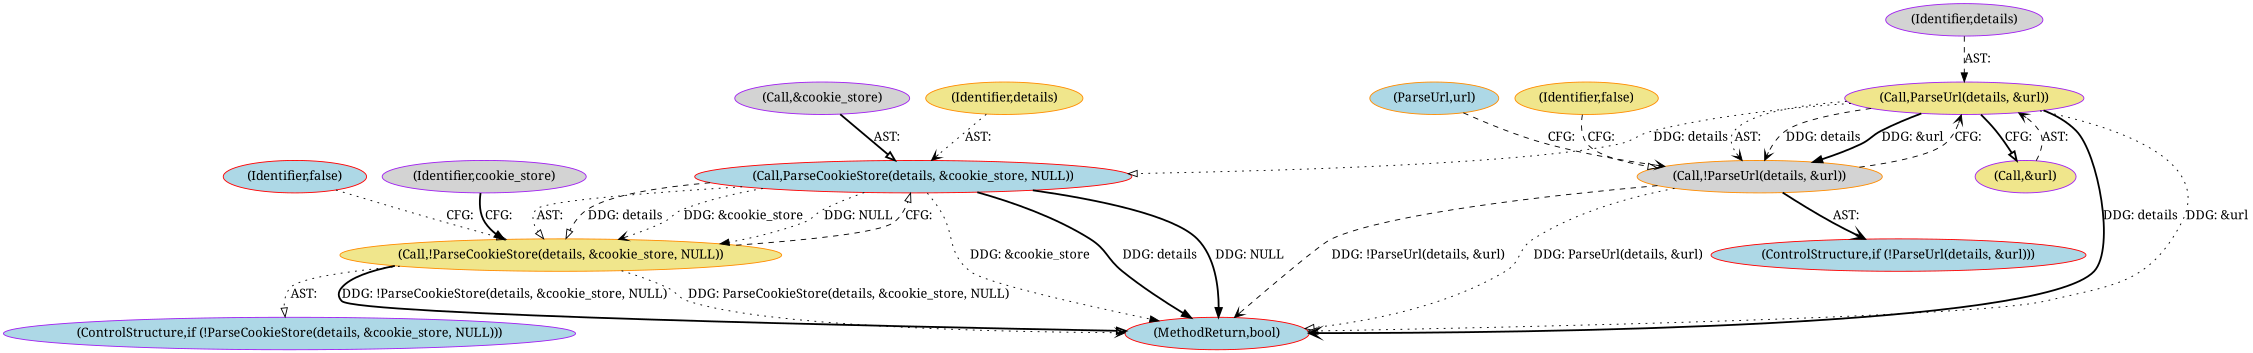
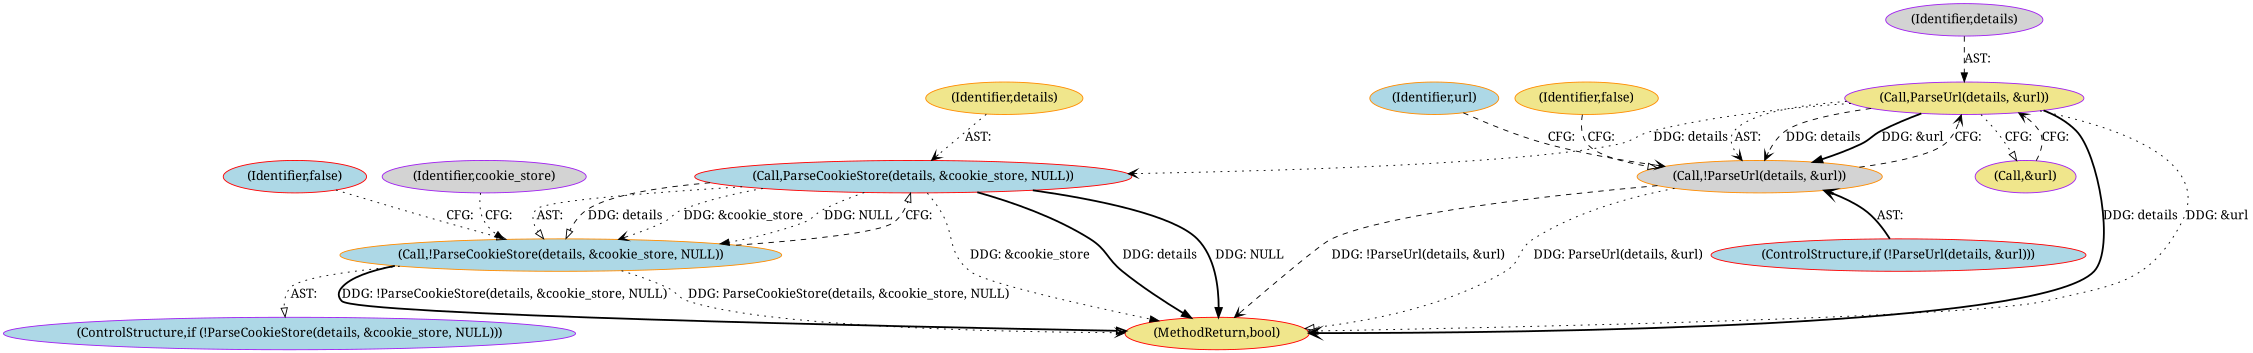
  digraph {
    fontname="Noto Serif"
    node [color=purple fillcolor=lightblue fontname="Noto Serif" style=filled]
    edge [arrowhead=onormal fontname="Noto Serif" style=dotted]
    n1 [fillcolor=khaki label="(Call,ParseUrl(details, &url))"]
    n2 [color=darkorange fillcolor=lightgrey label="(Call,!ParseUrl(details, &url))"]
    n3 [color=red label="(Call,ParseCookieStore(details, &cookie_store, NULL))"]
    n4 [fillcolor=khaki label="(Call,&url)"]
-   n5 [color=red label="(MethodReturn,bool)"]
+   n5 [color=red fillcolor=khaki label="(MethodReturn,bool)"]
    n6 [color=red label="(ControlStructure,if (!ParseUrl(details, &url)))"]
-   n7 [color=darkorange fillcolor=khaki label="(Call,!ParseCookieStore(details, &cookie_store, NULL))"]
+   n7 [color=darkorange label="(Call,!ParseCookieStore(details, &cookie_store, NULL))"]
    n8 [label="(ControlStructure,if (!ParseCookieStore(details, &cookie_store, NULL)))"]
-   n9 [color=darkorange label="(ParseUrl,url)"]
+   n9 [color=darkorange label="(Identifier,url)"]
    n10 [color=red label="(Identifier,false)"]
    n11 [fillcolor=lightgrey label="(Identifier,details)"]
-   n12 [fillcolor=lightgrey label="(Call,&cookie_store)"]
    n13 [color=darkorange fillcolor=khaki label="(Identifier,details)"]
    n14 [color=darkorange fillcolor=khaki label="(Identifier,false)"]
    n15 [fillcolor=lightgrey label="(Identifier,cookie_store)"]
    n1 -> n2 [arrowhead=vee label="AST: "]
    n1 -> n2 [arrowhead=vee label="DDG: details" style=dashed]
    n1 -> n2 [arrowhead=normal label="DDG: &url" style=bold]
-   n1 -> n3 [label="DDG: details"]
-   n1 -> n4 [label="CFG: " style=bold]
+   n1 -> n3 [arrowhead=vee label="DDG: details"]
+   n1 -> n4 [label="CFG: "]
    n1 -> n5 [arrowhead=vee label="DDG: details" style=bold]
    n1 -> n5 [label="DDG: &url"]
    n2 -> n1 [arrowhead=vee label="CFG: " style=dashed]
    n2 -> n5 [arrowhead=vee label="DDG: !ParseUrl(details, &url)" style=dashed]
    n2 -> n5 [label="DDG: ParseUrl(details, &url)"]
-   n2 -> n6 [arrowhead=vee label="AST: " style=bold]
+   n6 -> n2 [arrowhead=vee label="AST: " style=bold]
    n3 -> n5 [arrowhead=normal label="DDG: &cookie_store"]
    n3 -> n5 [arrowhead=normal label="DDG: details" style=bold]
    n3 -> n5 [arrowhead=normal label="DDG: NULL" style=bold]
    n3 -> n7 [label="AST: "]
    n3 -> n7 [label="DDG: details" style=dashed]
    n3 -> n7 [arrowhead=vee label="DDG: &cookie_store"]
    n3 -> n7 [arrowhead=normal label="DDG: NULL"]
-   n4 -> n1 [arrowhead=vee label="AST: " style=dashed]
+   n4 -> n1 [arrowhead=vee label="CFG: " style=dashed]
    n7 -> n3 [label="CFG: " style=dashed]
    n7 -> n5 [label="DDG: !ParseCookieStore(details, &cookie_store, NULL)" style=bold]
    n7 -> n5 [arrowhead=vee label="DDG: ParseCookieStore(details, &cookie_store, NULL)"]
    n7 -> n8 [label="AST: "]
    n9 -> n2 [arrowhead=vee label="CFG: " style=dashed]
    n10 -> n7 [label="CFG: "]
    n11 -> n1 [arrowhead=normal label="AST: " style=dashed]
-   n12 -> n3 [label="AST: " style=bold]
    n13 -> n3 [arrowhead=vee label="AST: "]
    n14 -> n2 [label="CFG: " style=dashed]
-   n15 -> n7 [arrowhead=normal label="CFG: " style=bold]
+   n15 -> n7 [arrowhead=normal label="CFG: "]
  }
